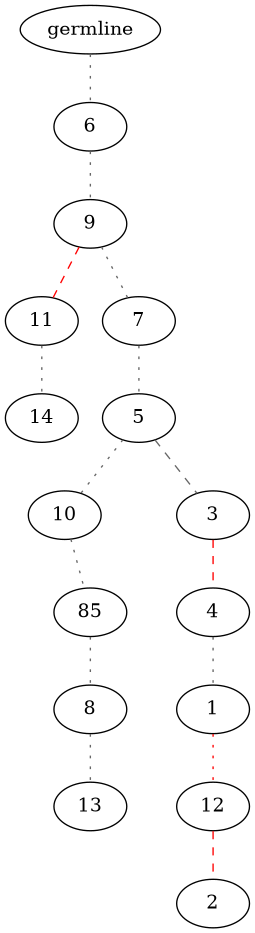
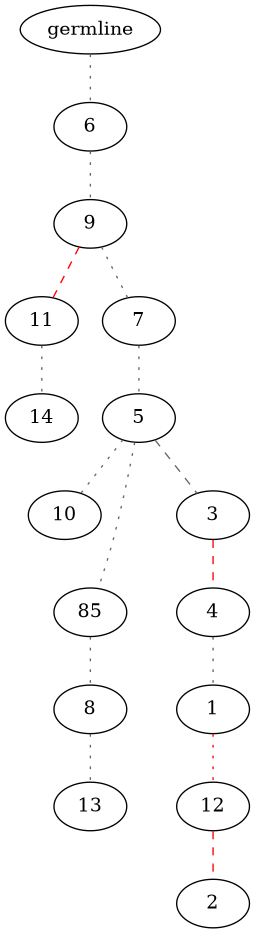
  graph {
    edge [color=gray40 style=dotted]
    n1 [label=germline]
    n2 [label=6]
    n3 [label=9]
    n4 [label=11]
    n5 [label=7]
    n6 [label=14]
    n7 [label=5]
    n8 [label=10]
    n9 [label=3]
    n10 [label=85]
    n11 [label=4]
    n12 [label=8]
    n13 [label=13]
    n14 [label=1]
    n15 [label=12]
    n16 [label=2]
    n1 -- n2
    n2 -- n3
    n3 -- n4 [color=red style=dashed]
    n3 -- n5
    n4 -- n6
    n5 -- n7
    n7 -- n8
    n7 -- n9 [style=dashed]
-   n8 -- n10
+   n7 -- n10
    n9 -- n11 [color=red style=dashed]
    n10 -- n12
    n11 -- n14
    n12 -- n13
    n14 -- n15 [color=red]
    n15 -- n16 [color=red style=dashed]
  }
